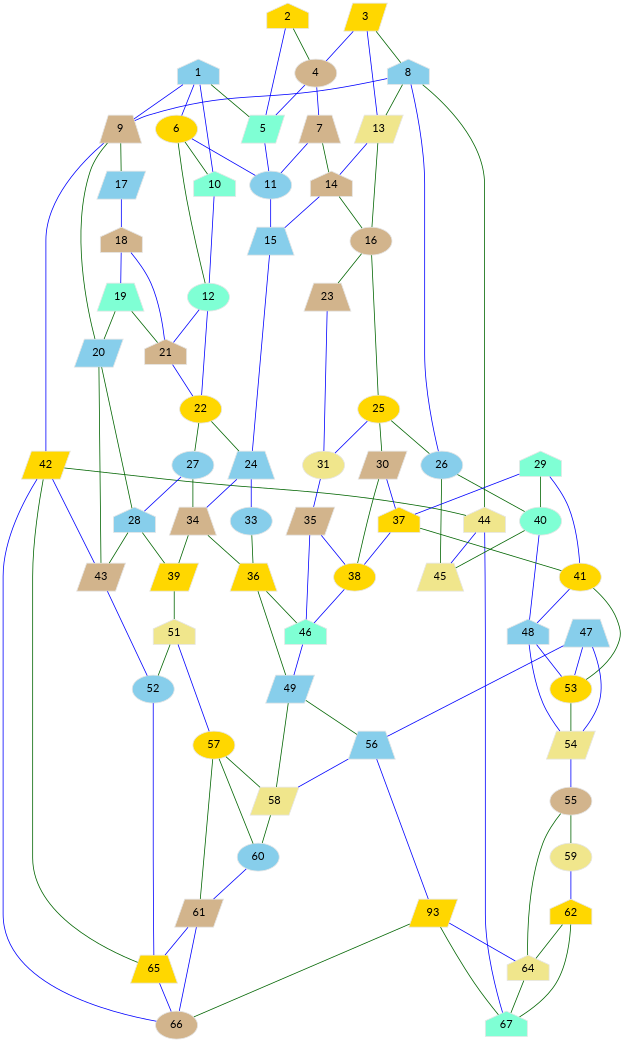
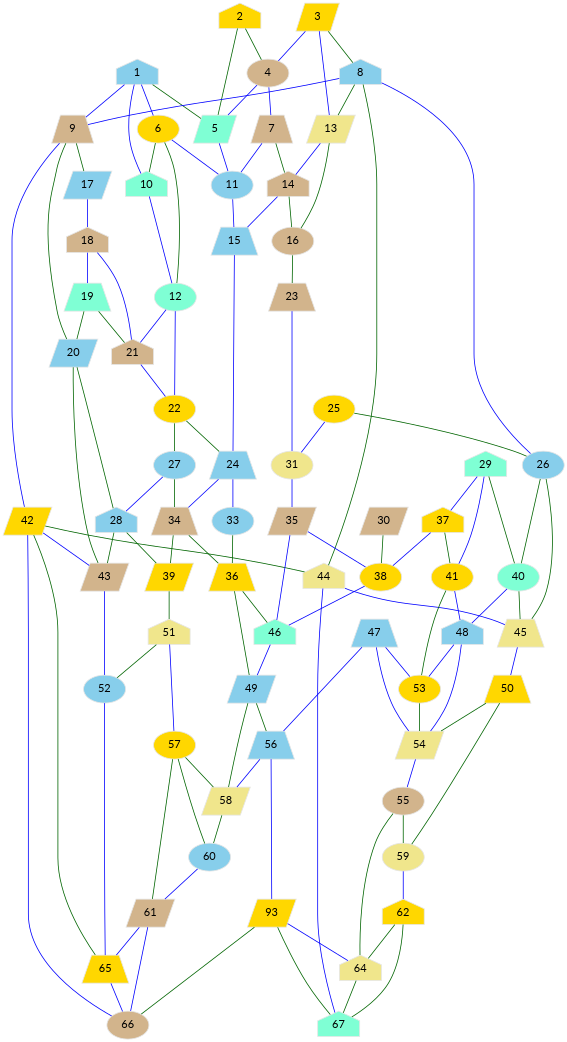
  graph {
    fontname=Lato
    node [color=gray90 fillcolor=skyblue fontname=Lato shape=ellipse style=filled]
    edge [color=blue fontname=Lato weight=1.0]
    1 [shape=house]
    5 [fillcolor=aquamarine shape=parallelogram]
    6 [fillcolor=gold]
    9 [fillcolor=tan shape=trapezium]
    10 [fillcolor=aquamarine shape=house]
    11
    12 [fillcolor=aquamarine]
    17 [shape=parallelogram]
    20 [shape=parallelogram]
    42 [fillcolor=gold shape=parallelogram]
    2 [fillcolor=gold shape=house]
    4 [fillcolor=tan]
    7 [fillcolor=tan shape=trapezium]
    3 [fillcolor=gold shape=parallelogram]
    8 [shape=house]
    13 [fillcolor=khaki shape=parallelogram]
    26
    44 [fillcolor=khaki shape=house]
    14 [fillcolor=tan shape=house]
    16 [fillcolor=tan]
    15 [shape=trapezium]
    21 [fillcolor=tan shape=house]
    22 [fillcolor=gold]
    40 [fillcolor=aquamarine]
    45 [fillcolor=khaki shape=trapezium]
    67 [fillcolor=aquamarine shape=house]
    18 [fillcolor=tan shape=house]
    28 [shape=house]
    43 [fillcolor=tan shape=parallelogram]
    65 [fillcolor=gold shape=trapezium]
    66 [fillcolor=tan]
    24 [shape=trapezium]
    27
    23 [fillcolor=tan shape=trapezium]
    25 [fillcolor=gold]
    33
    34 [fillcolor=tan shape=trapezium]
    31 [fillcolor=khaki]
    30 [fillcolor=tan shape=parallelogram]
    19 [fillcolor=aquamarine shape=trapezium]
    39 [fillcolor=gold shape=parallelogram]
    52
    35 [fillcolor=tan shape=parallelogram]
    36 [fillcolor=gold shape=trapezium]
    37 [fillcolor=gold shape=house]
    38 [fillcolor=gold]
    48 [shape=house]
+   50 [fillcolor=gold shape=trapezium]
    51 [fillcolor=khaki shape=house]
    29 [fillcolor=aquamarine shape=house]
    41 [fillcolor=gold]
    53 [fillcolor=gold]
    46 [fillcolor=aquamarine shape=house]
    49 [shape=parallelogram]
    56 [shape=trapezium]
    58 [fillcolor=khaki shape=parallelogram]
    57 [fillcolor=gold]
    54 [fillcolor=khaki shape=parallelogram]
    59 [fillcolor=khaki]
    47 [shape=trapezium]
    55 [fillcolor=tan]
    64 [fillcolor=khaki shape=house]
    n63 [fillcolor=gold label=93 shape=parallelogram]
    60
    62 [fillcolor=gold shape=house]
    61 [fillcolor=tan shape=parallelogram]
    1 -- 5 [color=darkgreen]
    1 -- 6
    1 -- 9
    1 -- 10
    5 -- 11
    6 -- 10 [color=darkgreen]
    6 -- 11
    6 -- 12 [color=darkgreen]
    9 -- 17 [color=darkgreen]
    9 -- 20 [color=darkgreen]
    9 -- 42
    10 -- 12
    11 -- 15
    12 -- 21
    12 -- 22
    17 -- 18 [weight=2.0]
    20 -- 28 [color=darkgreen]
    20 -- 43 [color=darkgreen]
    42 -- 44 [color=darkgreen]
    42 -- 43
    42 -- 65 [color=darkgreen]
    42 -- 66
-   2 -- 5
+   2 -- 5 [color=darkgreen]
    2 -- 4 [color=darkgreen]
    4 -- 5
    4 -- 7
    7 -- 11
    7 -- 14 [color=darkgreen]
    3 -- 4
    3 -- 8 [color=darkgreen]
    3 -- 13
    8 -- 9
    8 -- 13 [color=darkgreen]
    8 -- 26
    8 -- 44 [color=darkgreen]
    13 -- 14
    13 -- 16 [color=darkgreen]
    26 -- 40 [color=darkgreen]
    26 -- 45 [color=darkgreen]
    44 -- 45
    44 -- 67
    14 -- 16 [color=darkgreen]
    14 -- 15
    16 -- 23 [color=darkgreen]
-   16 -- 25 [color=darkgreen]
    15 -- 24
    21 -- 22
    22 -- 24 [color=darkgreen]
    22 -- 27 [color=darkgreen]
    40 -- 45 [color=darkgreen]
    40 -- 48
+   45 -- 50
    18 -- 21
    18 -- 19
    28 -- 43 [color=darkgreen]
    28 -- 39 [color=darkgreen]
    43 -- 52
    65 -- 66
    24 -- 33
    24 -- 34
    27 -- 28
    27 -- 34 [color=darkgreen]
    23 -- 31
    25 -- 26 [color=darkgreen]
    25 -- 31
-   25 -- 30 [color=darkgreen]
    33 -- 36 [color=darkgreen]
    34 -- 39 [color=darkgreen]
    34 -- 36 [color=darkgreen]
    31 -- 35
-   30 -- 37
    30 -- 38 [color=darkgreen]
    19 -- 20 [color=darkgreen]
    19 -- 21 [color=darkgreen]
    39 -- 51 [color=darkgreen weight=2.0]
    52 -- 65
    35 -- 38
    35 -- 46
    36 -- 46 [color=darkgreen]
    36 -- 49 [color=darkgreen]
    37 -- 38
    37 -- 41 [color=darkgreen]
    38 -- 46
    48 -- 53
    48 -- 54
+   50 -- 54 [color=darkgreen]
+   50 -- 59 [color=darkgreen]
    51 -- 52 [color=darkgreen]
    51 -- 57
    29 -- 40 [color=darkgreen]
    29 -- 37
    29 -- 41
    41 -- 48
    41 -- 53 [color=darkgreen]
    53 -- 54 [color=darkgreen]
    46 -- 49
    49 -- 56 [color=darkgreen]
    49 -- 58 [color=darkgreen]
    56 -- 58
    56 -- n63
    58 -- 60 [color=darkgreen weight=2.0]
    57 -- 58 [color=darkgreen]
    57 -- 60 [color=darkgreen]
    57 -- 61 [color=darkgreen]
    54 -- 55
    59 -- 62 [weight=2.0]
    47 -- 53
    47 -- 56
    47 -- 54
    55 -- 59 [color=darkgreen]
    55 -- 64 [color=darkgreen]
    64 -- 67 [color=darkgreen]
    n63 -- 67 [color=darkgreen]
    n63 -- 66 [color=darkgreen]
    n63 -- 64
    60 -- 61
    62 -- 67 [color=darkgreen]
    62 -- 64 [color=darkgreen]
    61 -- 65
    61 -- 66
  }
